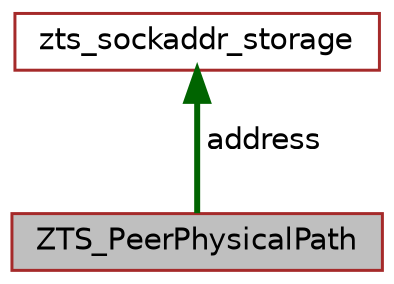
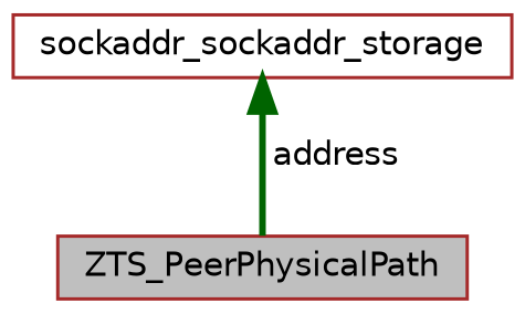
  digraph {
    fontname="DejaVu Sans"
    node [color=brown fontname="DejaVu Sans" fontsize=10 shape=record style=filled]
    n1 [fillcolor=grey75 fontcolor=black height=0.2 label=ZTS_PeerPhysicalPath width=0.4]
-   n2 [fillcolor=white height=0.2 label=zts_sockaddr_storage width=0.4]
+   n2 [fillcolor=white height=0.2 label=sockaddr_sockaddr_storage width=0.4]
    n2 -> n1 [color=darkgreen dir=back fontname="DejaVu Sans" fontsize=10 label=" address" labelfontname=Helvetica labelfontsize=10 style=bold]
  }
